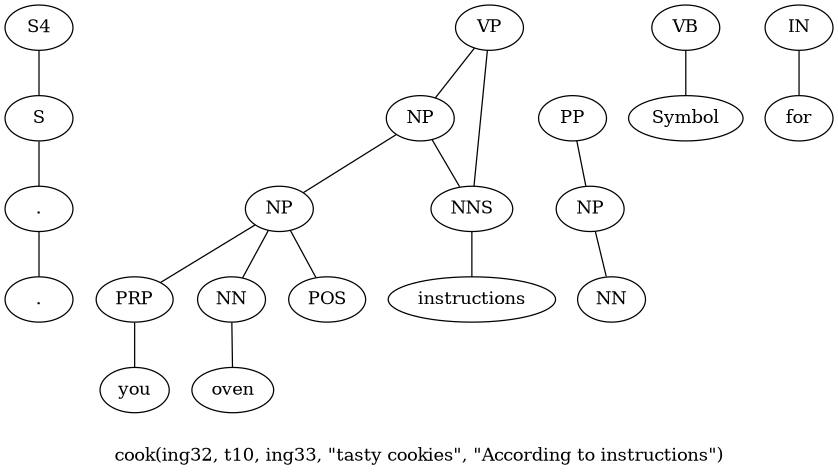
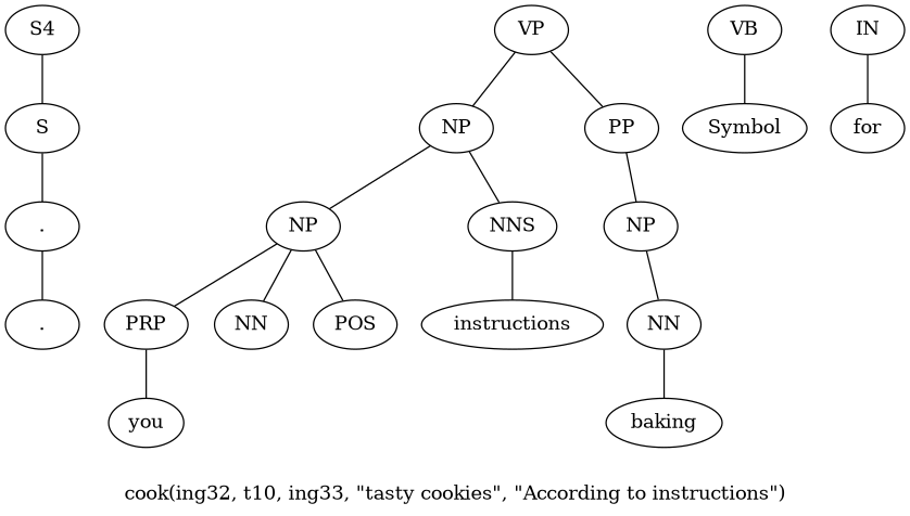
  graph {
    label="cook(ing32, t10, ing33, \"tasty cookies\", \"According to instructions\")"
    n1 [label=S4]
    n2 [label=S]
    n3 [label="."]
    n4 [label=VP]
    n5 [label=NP]
    n6 [label=PP]
    n7 [label="."]
    n8 [label=VB]
    n9 [label=Symbol]
    n10 [label=NP]
    n11 [label=NNS]
    n12 [label=NP]
    n13 [label=PRP]
    n14 [label=NN]
    n15 [label=POS]
    n16 [label=instructions]
    n17 [label=you]
-   n18 [label=oven]
    n19 [label=IN]
    n20 [label=for]
    n21 [label=NN]
+   n22 [label=baking]
    n1 -- n2
    n2 -- n3
    n3 -- n7
    n4 -- n5
-   n4 -- n11
+   n4 -- n6
    n5 -- n10
    n5 -- n11
    n6 -- n12
    n8 -- n9
    n10 -- n13
    n10 -- n14
    n10 -- n15
    n11 -- n16
    n12 -- n21
    n13 -- n17
-   n14 -- n18
    n19 -- n20
+   n21 -- n22
  }
